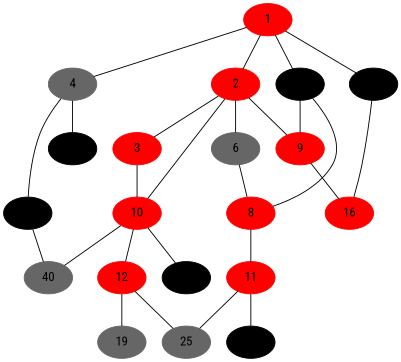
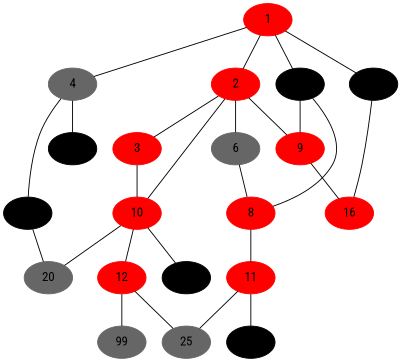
  graph {
    fontname="Roboto Condensed"
    node [color=red fontname="Roboto Condensed" style=filled]
    edge [fontname="Roboto Condensed"]
    1
    2
    4 [color=gray40]
    5 [color=black]
    14 [color=black]
    3
    6 [color=gray40]
    9
    10
    7 [color=black]
    18 [color=black]
    8
    16
-   20 [color=gray40 label=40]
+   20 [color=gray40]
    12
    17 [color=black]
    11
    13 [color=black]
    n19 [color=gray40 label=25]
-   19 [color=gray40]
+   19 [color=gray40 label=99]
    1 -- 2
    1 -- 4
    1 -- 5
    1 -- 14
    2 -- 3
    2 -- 6
    2 -- 9
    2 -- 10
    4 -- 7
    4 -- 18
    5 -- 9
    5 -- 8
    14 -- 16
    3 -- 10
    6 -- 8
    9 -- 16
    10 -- 20
    10 -- 12
    10 -- 17
    7 -- 20
    8 -- 11
    12 -- n19
    12 -- 19
    11 -- 13
    11 -- n19
  }
